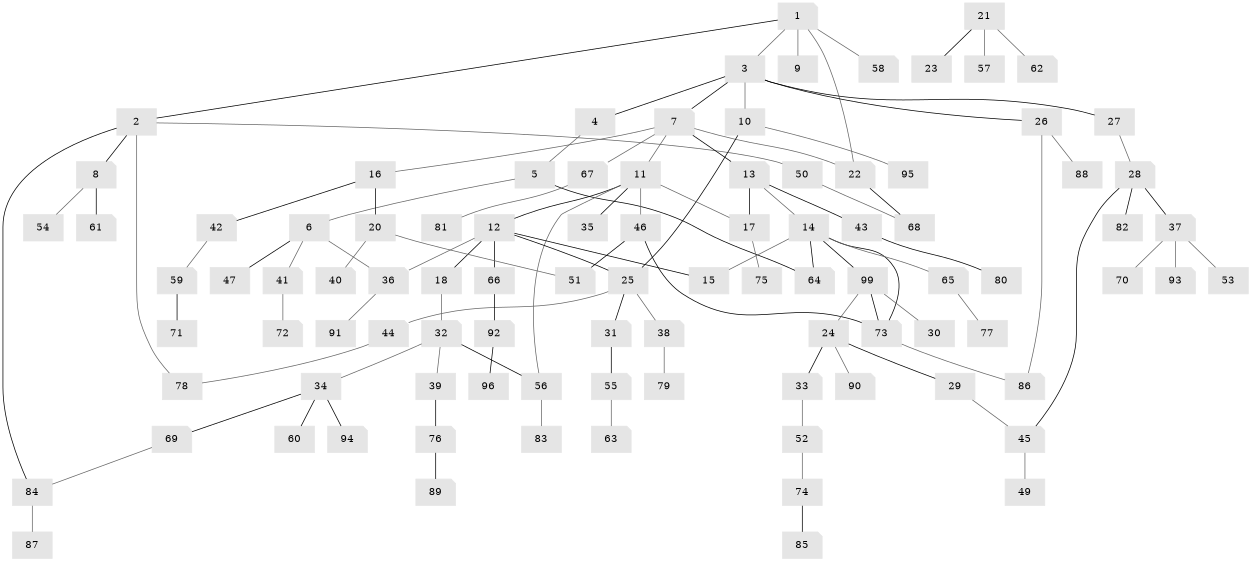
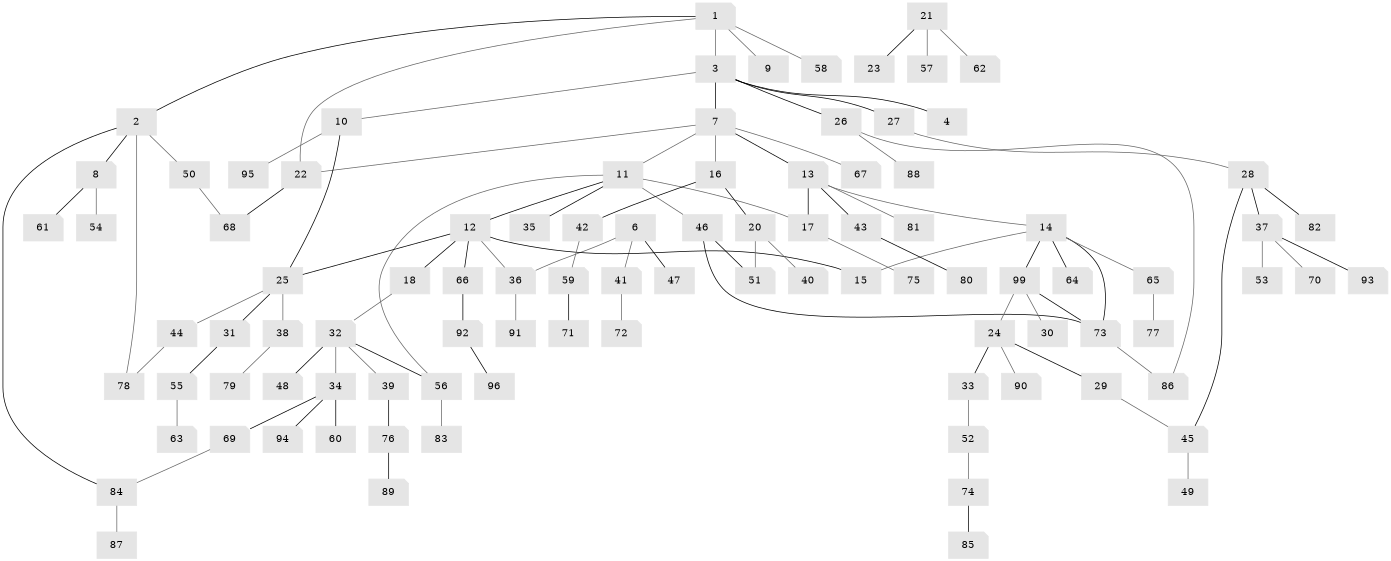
  graph {
    node [color=gray90 shape=box style=filled]
    edge [color=gray40]
    1 [shape=note]
    2
    3
    9
    22 [shape=note]
    58 [shape=note]
    8 [shape=note]
    50
    78
    84
    4
    7 [shape=note]
    10
    26
    27
    68
    54
    61 [shape=note]
    87
-   5
    11
    13 [shape=note]
    16
    67 [shape=note]
    25
    95
    86 [shape=note]
    88
    28 [shape=note]
    6
    64 [shape=note]
    36 [shape=note]
    41 [shape=note]
    47
    91
    72 [shape=note]
    12
    17
    35
    46
    56
    14
    43
    81
    20
    42 [shape=note]
    31 [shape=note]
    38 [shape=note]
    44 [shape=note]
    15
    18
    66
    75
    73 [shape=note]
    51 [shape=note]
    83
    32 [shape=note]
    21
    23
    57
    62 [shape=note]
    92 [shape=note]
    n63 [label=99]
    65 [shape=note]
    80
    24
    30
    77
    40 [shape=note]
    59 [shape=note]
    34
    39
+   48 [shape=note]
    29
    33 [shape=note]
    90 [shape=note]
    45 [shape=note]
    52 [shape=note]
    55 [shape=note]
    79
    37 [shape=note]
    82
    53
    70
    93 [shape=note]
    49
    63 [shape=note]
    60
    69 [shape=note]
    94 [shape=note]
    76 [shape=note]
    74
    89 [shape=note]
    71
    85 [shape=note]
    96
    1 -- 2 [color=black]
    1 -- 3
    1 -- 9
    1 -- 22
    1 -- 58
    2 -- 8 [color=black]
    2 -- 50
    2 -- 78
    2 -- 84 [color=black]
    3 -- 4 [color=black]
    3 -- 7 [color=black]
    3 -- 10
    3 -- 26 [color=black]
    3 -- 27 [color=black]
    22 -- 68 [color=black]
    8 -- 54
    8 -- 61 [color=black]
    50 -- 68
    84 -- 87
-   4 -- 5
    7 -- 22
    7 -- 11
    7 -- 13 [color=black]
    7 -- 16
    7 -- 67
    10 -- 25 [color=black]
    10 -- 95
    26 -- 86
    26 -- 88
    27 -- 28
-   5 -- 6
-   5 -- 64 [color=black]
    11 -- 12 [color=black]
    11 -- 17
    11 -- 35 [color=black]
    11 -- 46
    11 -- 56
    13 -- 17 [color=black]
    13 -- 14
    13 -- 43 [color=black]
-   67 -- 81
+   13 -- 81
    16 -- 20 [color=black]
    16 -- 42 [color=black]
    25 -- 31 [color=black]
    25 -- 38
    25 -- 44
    28 -- 45 [color=black]
    28 -- 37 [color=black]
    28 -- 82 [color=black]
    6 -- 36
    6 -- 41
    6 -- 47 [color=black]
    36 -- 91
    41 -- 72
    12 -- 25 [color=black]
    12 -- 36
    12 -- 15 [color=black]
    12 -- 18 [color=black]
    12 -- 66 [color=black]
    17 -- 75
    46 -- 73 [color=black]
    46 -- 51 [color=black]
    56 -- 83
    14 -- 64 [color=black]
    14 -- 15
    14 -- 73 [color=black]
    14 -- n63 [color=black]
    14 -- 65
    43 -- 80 [color=black]
    20 -- 51
    20 -- 40
    42 -- 59
    31 -- 55 [color=black]
    38 -- 79
    44 -- 78
    18 -- 32
    66 -- 92 [color=black]
    73 -- 86
    32 -- 56 [color=black]
    32 -- 34
    32 -- 39
+   32 -- 48 [color=black]
    21 -- 23 [color=black]
    21 -- 57
    21 -- 62
    92 -- 96 [color=black]
    n63 -- 73 [color=black]
    n63 -- 24
    n63 -- 30
    65 -- 77
    24 -- 29 [color=black]
    24 -- 33 [color=black]
    24 -- 90
    59 -- 71 [color=black]
    34 -- 60 [color=black]
    34 -- 69 [color=black]
    34 -- 94 [color=black]
    39 -- 76 [color=black]
    29 -- 45
    33 -- 52
    45 -- 49
    52 -- 74
    55 -- 63
    37 -- 53
    37 -- 70
-   37 -- 93
+   37 -- 93 [color=black]
    69 -- 84
    76 -- 89 [color=black]
    74 -- 85 [color=black]
  }
